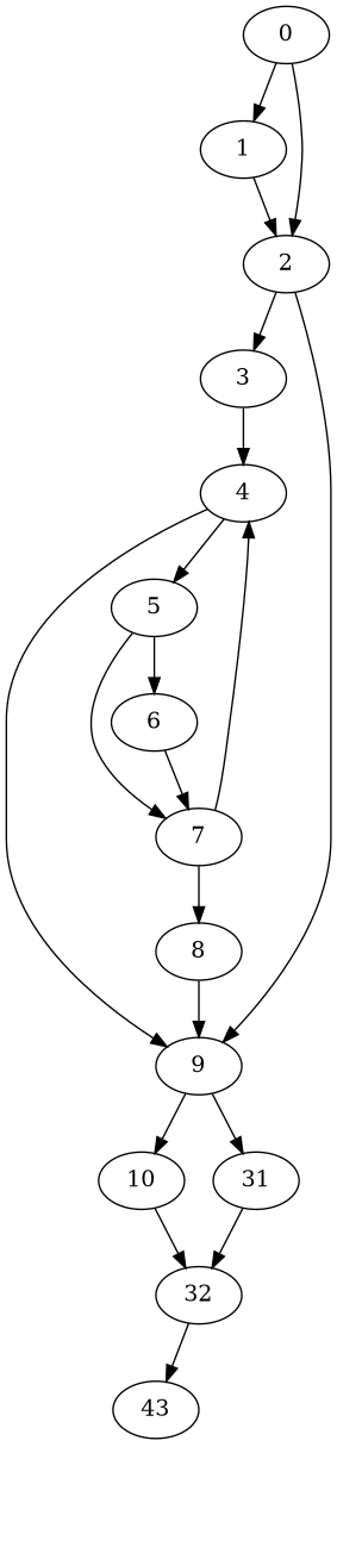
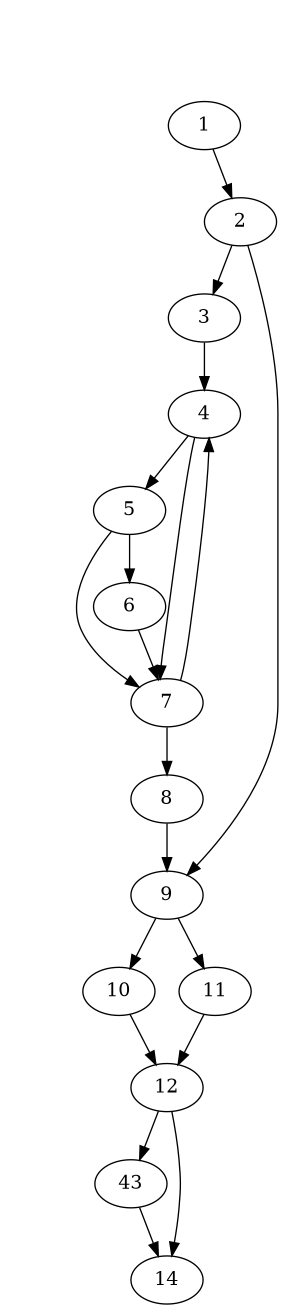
  digraph {
-   0
    1
    2
    3
    9
    4
    10
-   11 [label=31]
+   11
    5
    7
    6
    8
-   12 [label=32]
+   12
    n14 [label=43]
-   0 -> 1
-   0 -> 2
+   14
    1 -> 2
    2 -> 3
    2 -> 9
    3 -> 4
    9 -> 10
    9 -> 11
    4 -> 5
-   4 -> 9
+   4 -> 7
    10 -> 12
    11 -> 12
    5 -> 7
    5 -> 6
    7 -> 4
    7 -> 8
    6 -> 7
    8 -> 9
    12 -> n14
+   12 -> 14
+   n14 -> 14
  }
